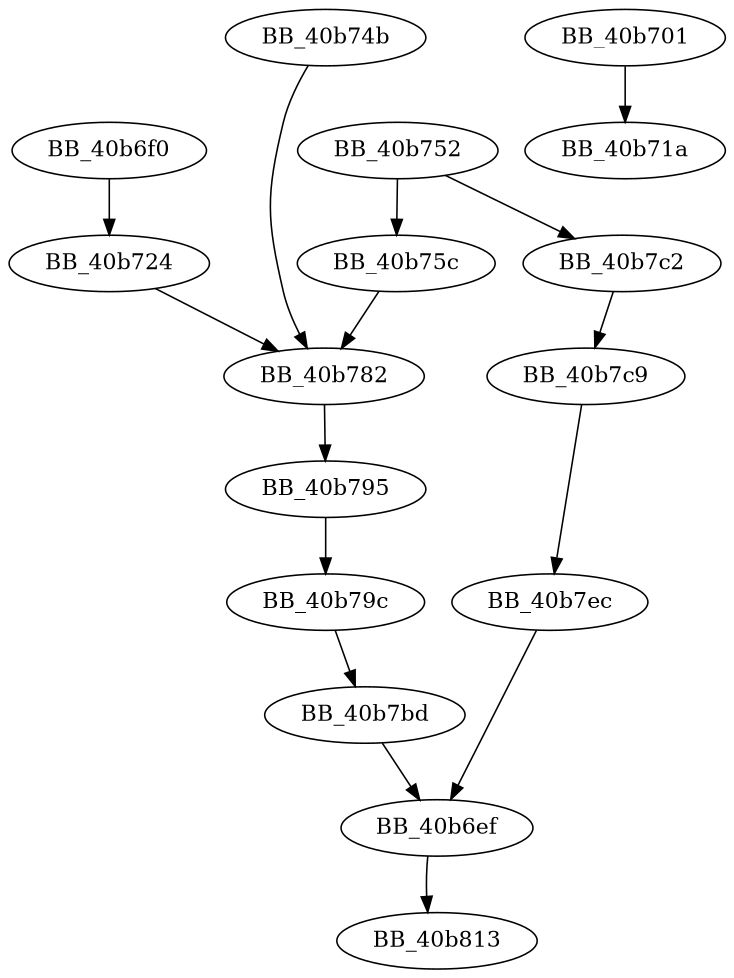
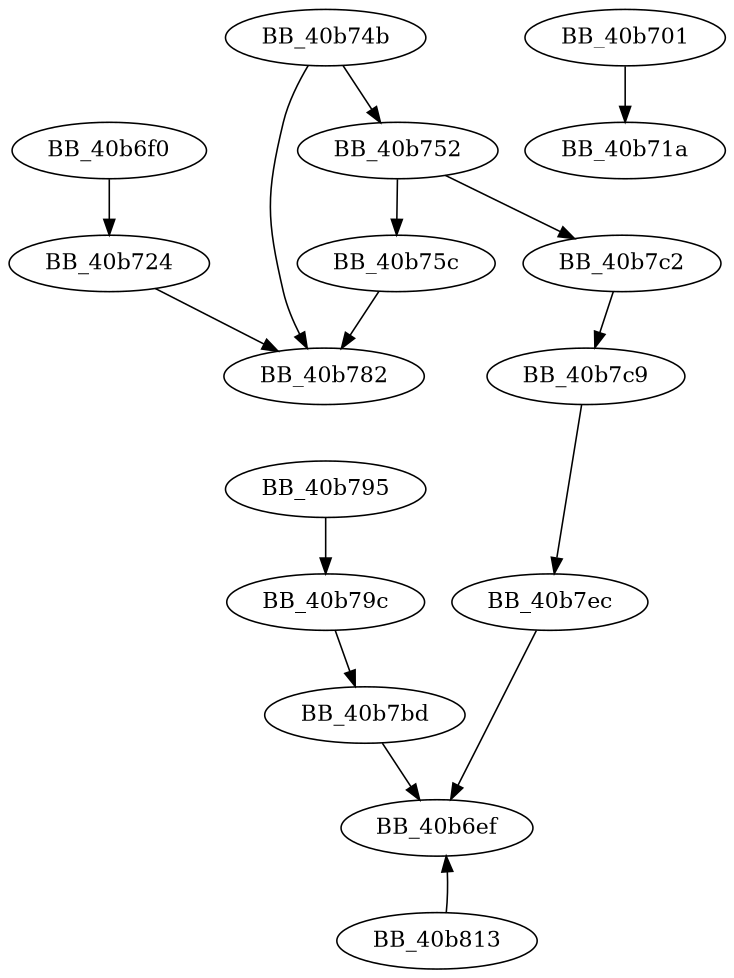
  digraph {
    fontname="DejaVu Serif"
    node [fontname="DejaVu Serif"]
    edge [fontname="DejaVu Serif"]
    BB_40b6f0
    BB_40b724
    BB_40b701
    BB_40b71a
    BB_40b782
    BB_40b74b
    BB_40b752
    BB_40b795
    BB_40b7c2
    BB_40b75c
    BB_40b79c
    BB_40b7c9
    BB_40b7bd
    BB_40b7ec
    n15 [label=BB_40b6ef]
    BB_40b813
    BB_40b6f0 -> BB_40b724
    BB_40b724 -> BB_40b782
    BB_40b701 -> BB_40b71a
-   BB_40b782 -> BB_40b795
    BB_40b74b -> BB_40b782
+   BB_40b74b -> BB_40b752
    BB_40b752 -> BB_40b7c2
    BB_40b752 -> BB_40b75c
    BB_40b795 -> BB_40b79c
    BB_40b7c2 -> BB_40b7c9
    BB_40b75c -> BB_40b782
    BB_40b79c -> BB_40b7bd
    BB_40b7c9 -> BB_40b7ec
    BB_40b7bd -> n15
    BB_40b7ec -> n15
-   n15 -> BB_40b813
+   BB_40b813 -> n15
  }
